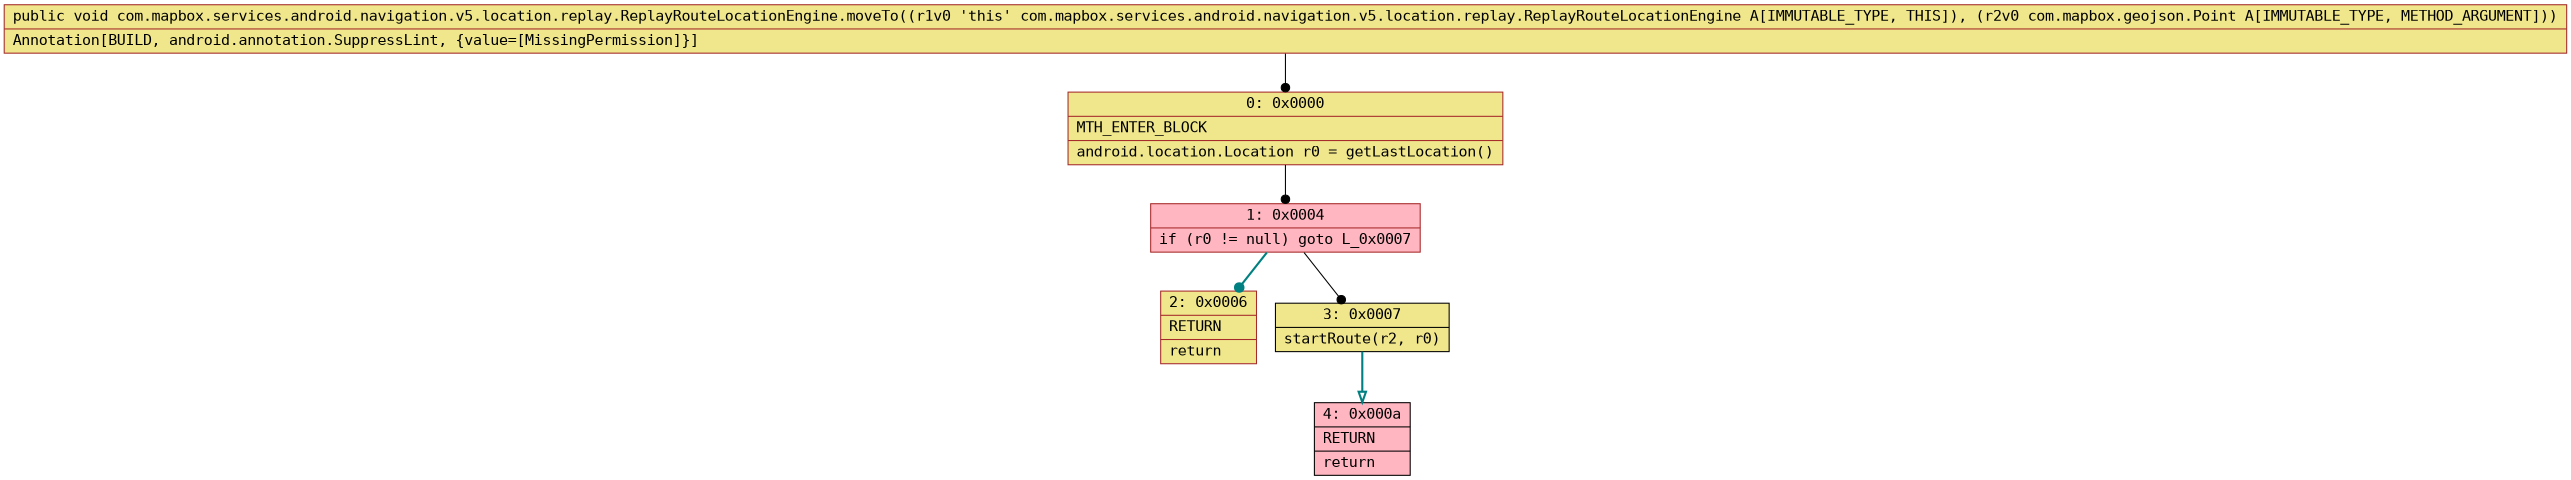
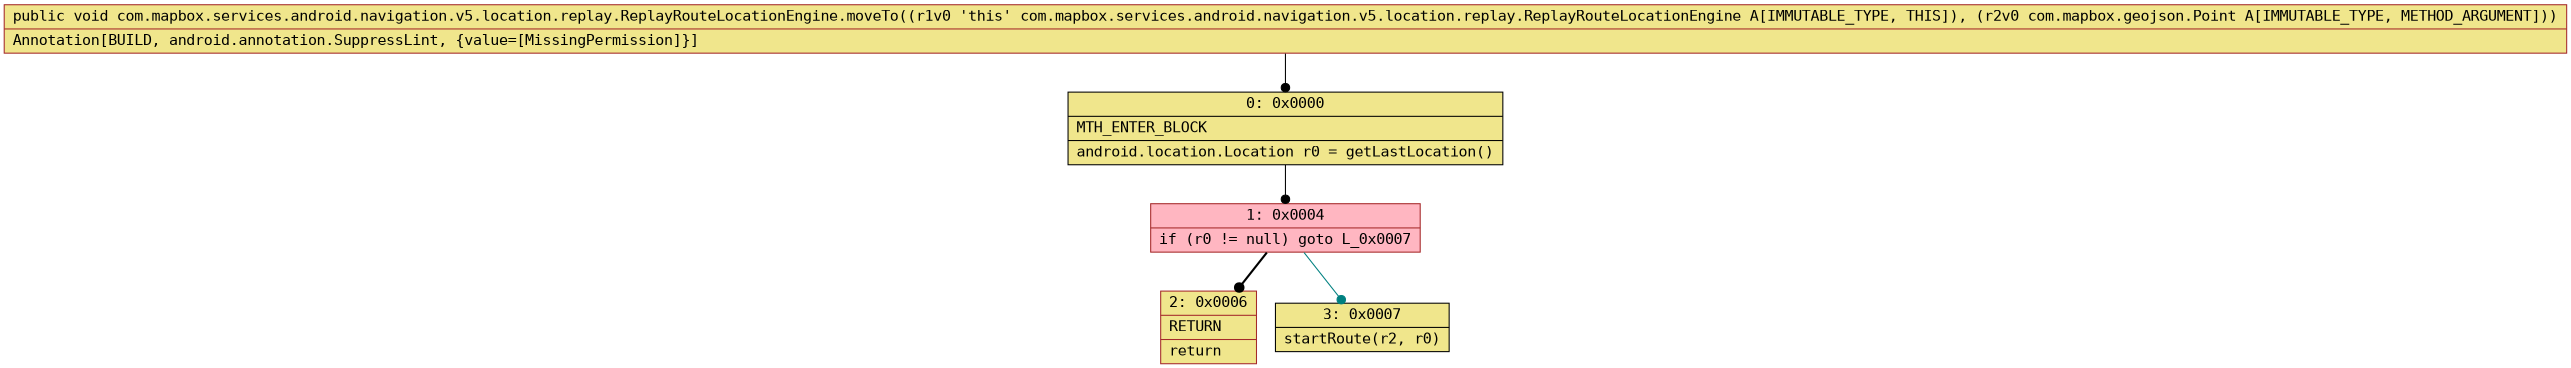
  digraph {
    fontname="DejaVu Sans Mono"
    node [color=black fillcolor=khaki fontname="DejaVu Sans Mono" shape=record style=filled]
    edge [arrowhead=dot color=black fontname="DejaVu Sans Mono" style=solid]
-   n1 [color=brown label="{0\:\ 0x0000|MTH_ENTER_BLOCK\l|android.location.Location r0 = getLastLocation()\l}"]
+   n1 [label="{0\:\ 0x0000|MTH_ENTER_BLOCK\l|android.location.Location r0 = getLastLocation()\l}"]
    n2 [color=brown fillcolor=lightpink label="{1\:\ 0x0004|if (r0 != null) goto L_0x0007\l}"]
    n3 [color=brown label="{2\:\ 0x0006|RETURN\l|return\l}"]
    n4 [label="{3\:\ 0x0007|startRoute(r2, r0)\l}"]
-   n5 [fillcolor=lightpink label="{4\:\ 0x000a|RETURN\l|return\l}"]
    n6 [color=brown label="{public void com.mapbox.services.android.navigation.v5.location.replay.ReplayRouteLocationEngine.moveTo((r1v0 'this' com.mapbox.services.android.navigation.v5.location.replay.ReplayRouteLocationEngine A[IMMUTABLE_TYPE, THIS]), (r2v0 com.mapbox.geojson.Point A[IMMUTABLE_TYPE, METHOD_ARGUMENT]))  | Annotation[BUILD, android.annotation.SuppressLint, \{value=[MissingPermission]\}]\l}"]
    n1 -> n2
-   n2 -> n3 [color=teal style=bold]
-   n2 -> n4
-   n4 -> n5 [arrowhead=onormal color=teal style=bold]
+   n2 -> n3 [style=bold]
+   n2 -> n4 [color=teal]
    n6 -> n1
  }
